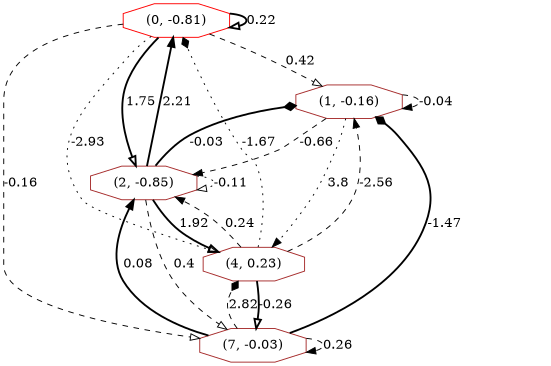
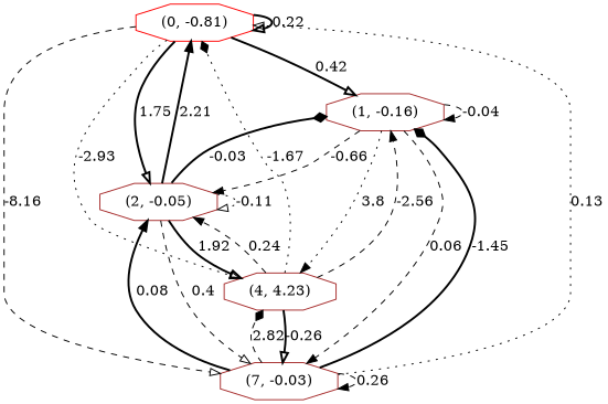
  digraph {
    node [color=brown shape=octagon]
    edge [arrowhead=onormal style=dashed]
    n1 [color=red label="(0, -0.81)"]
    n2 [label="(1, -0.16)"]
-   n3 [label="(2, -0.85)"]
+   n3 [label="(2, -0.05)"]
    n4 [label="(7, -0.03)"]
-   n5 [label="(4, 0.23)"]
+   n5 [label="(4, 4.23)"]
    n1 -> n1 [label=0.22 style=bold]
-   n1 -> n2 [label=0.42]
+   n1 -> n2 [label=0.42 style=bold]
    n1 -> n3 [label=1.75 style=bold]
-   n1 -> n4 [label=-0.16]
+   n1 -> n4 [label=-8.16]
    n1 -> n5 [label=-2.93 style=dotted]
    n2 -> n2 [arrowhead=normal label=-0.04]
    n2 -> n3 [arrowhead=normal label=-0.66]
+   n2 -> n4 [arrowhead=normal label=0.06]
    n2 -> n5 [arrowhead=normal label=3.8 style=dotted]
    n3 -> n1 [arrowhead=normal label=2.21 style=bold]
    n3 -> n2 [arrowhead=diamond label=-0.03 style=bold]
    n3 -> n3 [label=-0.11 style=dotted]
    n3 -> n4 [label=0.4]
    n3 -> n5 [label=1.92 style=bold]
-   n4 -> n2 [arrowhead=diamond label=-1.47 style=bold]
+   n4 -> n1 [label=0.13 style=dotted]
+   n4 -> n2 [arrowhead=diamond label=-1.45 style=bold]
    n4 -> n3 [arrowhead=normal label=0.08 style=bold]
    n4 -> n4 [arrowhead=normal label=0.26]
    n4 -> n5 [arrowhead=diamond label=2.82]
    n5 -> n1 [arrowhead=diamond label=-1.67 style=dotted]
    n5 -> n2 [arrowhead=normal label=-2.56]
    n5 -> n3 [arrowhead=normal label=0.24]
    n5 -> n4 [label=-0.26 style=bold]
  }
